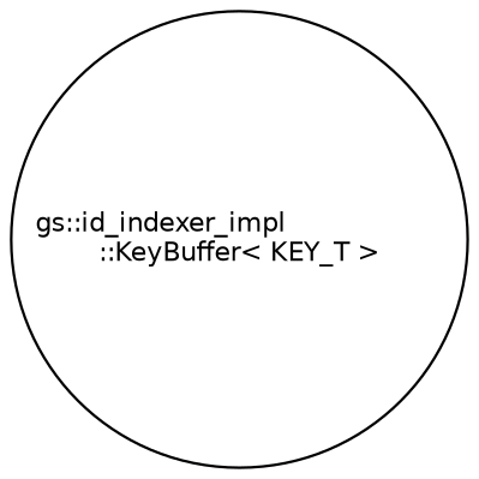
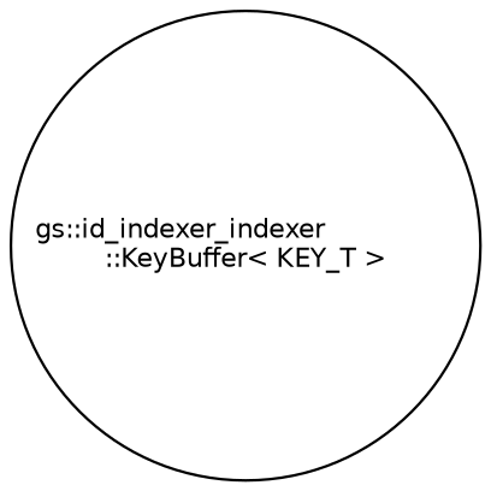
  digraph {
    rankdir=LR
-   n1 [color=black fillcolor=white fontname=Helvetica fontsize=10 height=0.2 label="gs::id_indexer_impl\l::KeyBuffer\< KEY_T \>" shape=circle style=filled width=0.4]
+   n1 [color=black fillcolor=white fontname=Helvetica fontsize=10 height=0.2 label="gs::id_indexer_indexer\l::KeyBuffer\< KEY_T \>" shape=circle style=filled width=0.4]
  }
